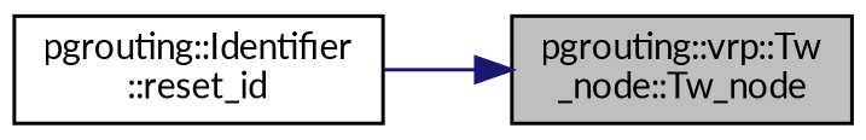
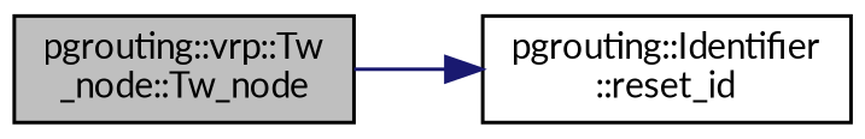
  digraph {
    rankdir=LR
    fontname=Lato
    node [color=black fontname=Lato fontsize=10 shape=record style=filled]
    n1 [fillcolor=grey75 fontcolor=black height=0.2 label="pgrouting::vrp::Tw\l_node::Tw_node" width=0.4]
    n2 [fillcolor=white height=0.2 label="pgrouting::Identifier\l::reset_id" width=0.4]
-   n2 -> n1 [color=midnightblue fontname=Lato fontsize=10 labelfontname=Helvetica labelfontsize=10 style=solid]
+   n1 -> n2 [color=midnightblue fontname=Lato fontsize=10 labelfontname=Helvetica labelfontsize=10 style=solid]
  }
